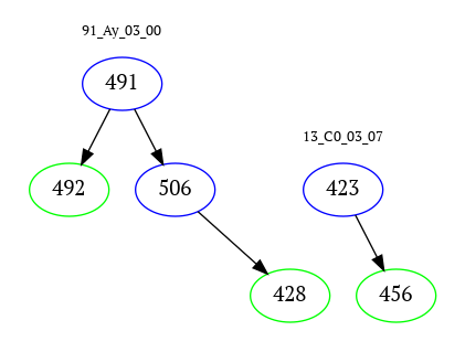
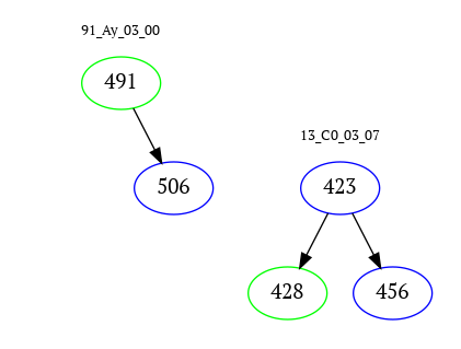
  digraph {
    fontname="PT Serif"
    node [color=blue fontname="PT Serif"]
    edge [color=black fontname="PT Serif"]
-   n1 [label=491]
-   n2 [color=green label=492]
+   n1 [color=green label=491]
    n3 [label=506]
    n4 [label=423]
-   n5 [color=green label=456]
+   n5 [label=456]
    n6 [color=green label=428]
    subgraph cluster_1 {
      color=white
      fontsize=10
      label="91_Ay_03_00"
      n1
-     n2
      n3
    }
    subgraph cluster_2 {
      color=white
      fontsize=10
      label="13_C0_03_07"
      n4
      n5
      n6
    }
-   n1 -> n2
    n1 -> n3
    n4 -> n5
-   n3 -> n6
+   n4 -> n6
  }
